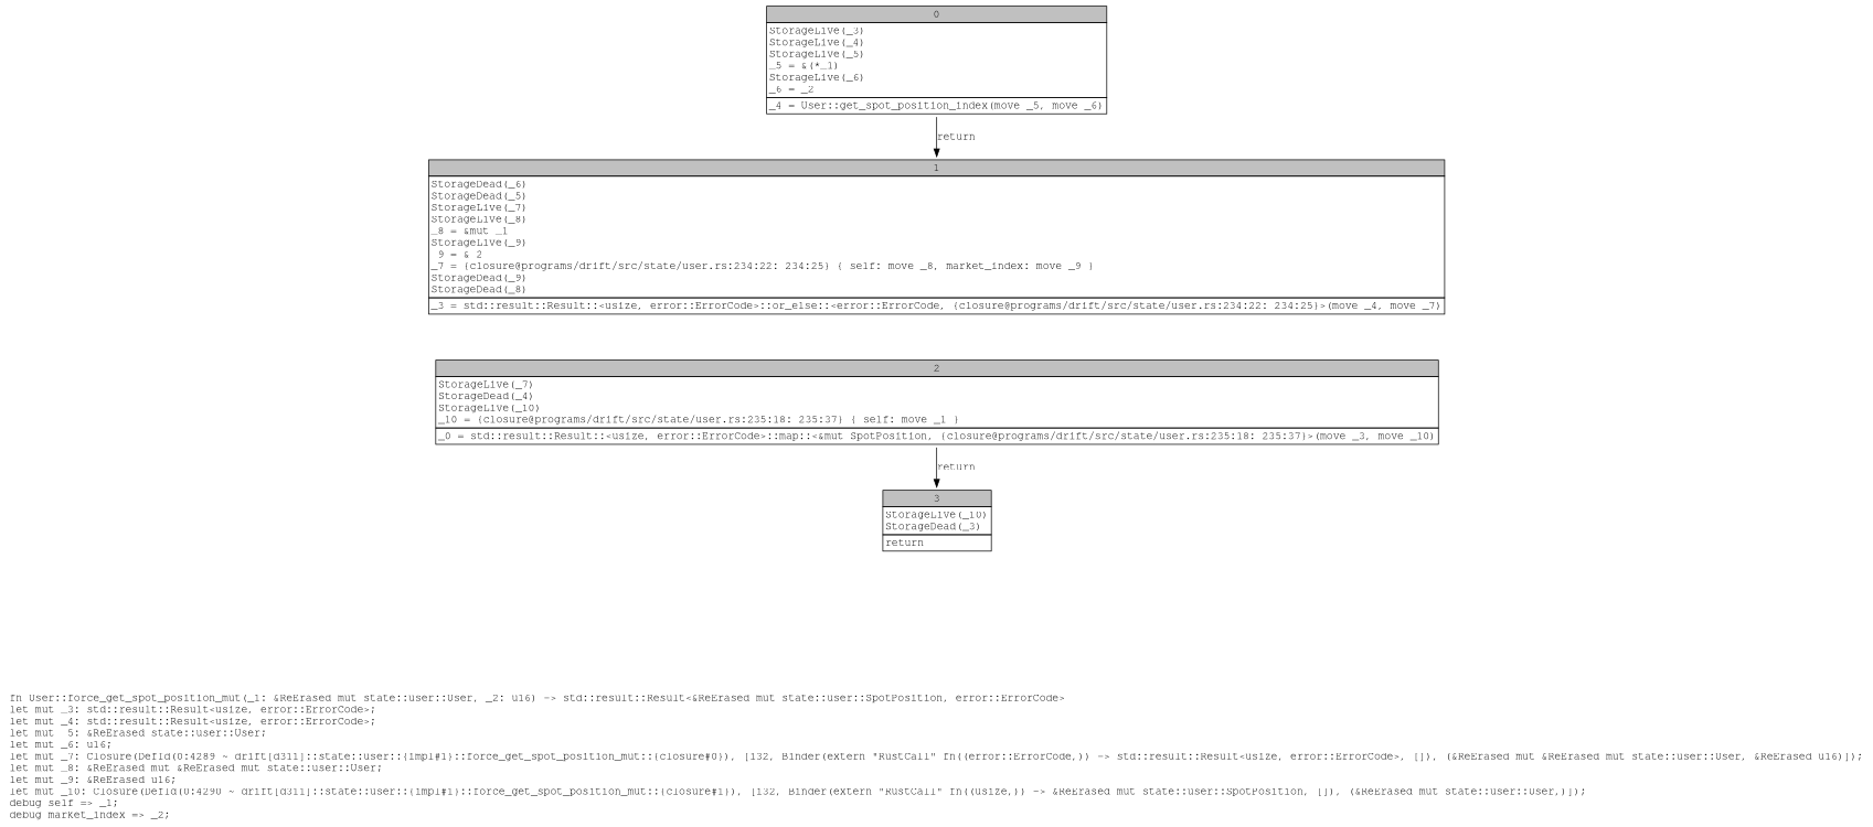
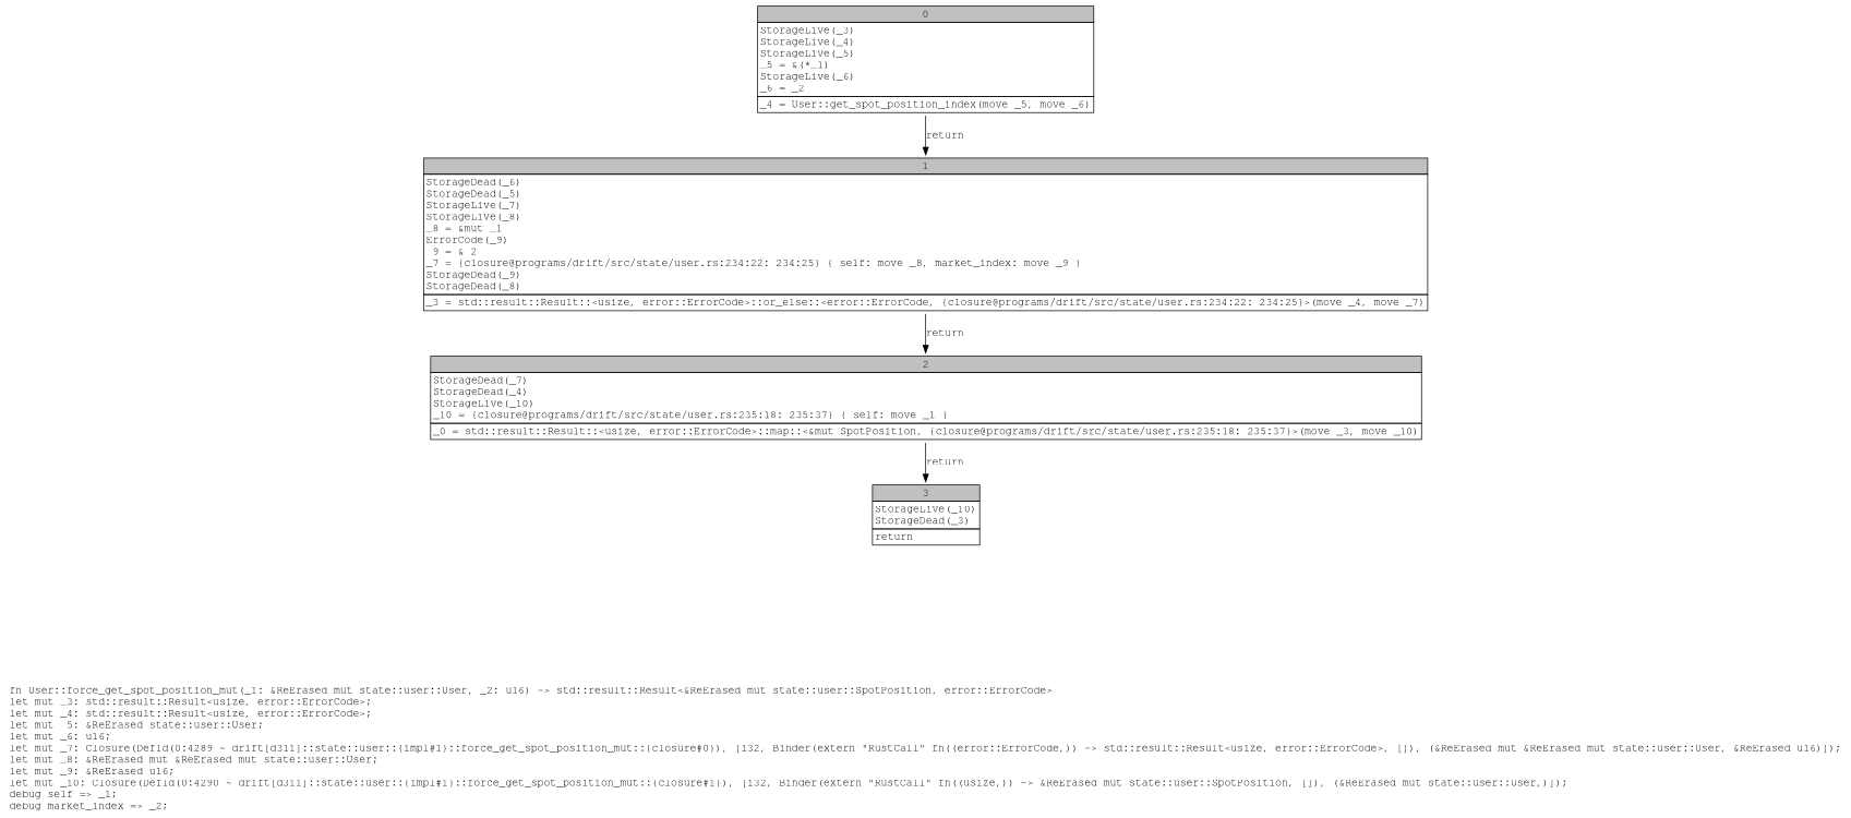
  digraph {
    fontname="Courier, monospace"
    label=<fn User::force_get_spot_position_mut(_1: &amp;ReErased mut state::user::User, _2: u16) -&gt; std::result::Result&lt;&amp;ReErased mut state::user::SpotPosition, error::ErrorCode&gt;<br align="left"/>let mut _3: std::result::Result&lt;usize, error::ErrorCode&gt;;<br align="left"/>let mut _4: std::result::Result&lt;usize, error::ErrorCode&gt;;<br align="left"/>let mut _5: &amp;ReErased state::user::User;<br align="left"/>let mut _6: u16;<br align="left"/>let mut _7: Closure(DefId(0:4289 ~ drift[d311]::state::user::{impl#1}::force_get_spot_position_mut::{closure#0}), [i32, Binder(extern &quot;RustCall&quot; fn((error::ErrorCode,)) -&gt; std::result::Result&lt;usize, error::ErrorCode&gt;, []), (&amp;ReErased mut &amp;ReErased mut state::user::User, &amp;ReErased u16)]);<br align="left"/>let mut _8: &amp;ReErased mut &amp;ReErased mut state::user::User;<br align="left"/>let mut _9: &amp;ReErased u16;<br align="left"/>let mut _10: Closure(DefId(0:4290 ~ drift[d311]::state::user::{impl#1}::force_get_spot_position_mut::{closure#1}), [i32, Binder(extern &quot;RustCall&quot; fn((usize,)) -&gt; &amp;ReErased mut state::user::SpotPosition, []), (&amp;ReErased mut state::user::User,)]);<br align="left"/>debug self =&gt; _1;<br align="left"/>debug market_index =&gt; _2;<br align="left"/>>
    node [fontname="Courier, monospace" shape=none]
    edge [fontname="Courier, monospace"]
    n1 [label=<<table border="0" cellborder="1" cellspacing="0"><tr><td bgcolor="gray" align="center" colspan="1">0</td></tr><tr><td align="left" balign="left">StorageLive(_3)<br/>StorageLive(_4)<br/>StorageLive(_5)<br/>_5 = &amp;(*_1)<br/>StorageLive(_6)<br/>_6 = _2<br/></td></tr><tr><td align="left">_4 = User::get_spot_position_index(move _5, move _6)</td></tr></table>>]
-   n2 [label=<<table border="0" cellborder="1" cellspacing="0"><tr><td bgcolor="gray" align="center" colspan="1">1</td></tr><tr><td align="left" balign="left">StorageDead(_6)<br/>StorageDead(_5)<br/>StorageLive(_7)<br/>StorageLive(_8)<br/>_8 = &amp;mut _1<br/>StorageLive(_9)<br/>_9 = &amp;_2<br/>_7 = {closure@programs/drift/src/state/user.rs:234:22: 234:25} { self: move _8, market_index: move _9 }<br/>StorageDead(_9)<br/>StorageDead(_8)<br/></td></tr><tr><td align="left">_3 = std::result::Result::&lt;usize, error::ErrorCode&gt;::or_else::&lt;error::ErrorCode, {closure@programs/drift/src/state/user.rs:234:22: 234:25}&gt;(move _4, move _7)</td></tr></table>>]
-   n3 [label=<<table border="0" cellborder="1" cellspacing="0"><tr><td bgcolor="gray" align="center" colspan="1">2</td></tr><tr><td align="left" balign="left">StorageLive(_7)<br/>StorageDead(_4)<br/>StorageLive(_10)<br/>_10 = {closure@programs/drift/src/state/user.rs:235:18: 235:37} { self: move _1 }<br/></td></tr><tr><td align="left">_0 = std::result::Result::&lt;usize, error::ErrorCode&gt;::map::&lt;&amp;mut SpotPosition, {closure@programs/drift/src/state/user.rs:235:18: 235:37}&gt;(move _3, move _10)</td></tr></table>>]
+   n2 [label=<<table border="0" cellborder="1" cellspacing="0"><tr><td bgcolor="gray" align="center" colspan="1">1</td></tr><tr><td align="left" balign="left">StorageDead(_6)<br/>StorageDead(_5)<br/>StorageLive(_7)<br/>StorageLive(_8)<br/>_8 = &amp;mut _1<br/>ErrorCode(_9)<br/>_9 = &amp;_2<br/>_7 = {closure@programs/drift/src/state/user.rs:234:22: 234:25} { self: move _8, market_index: move _9 }<br/>StorageDead(_9)<br/>StorageDead(_8)<br/></td></tr><tr><td align="left">_3 = std::result::Result::&lt;usize, error::ErrorCode&gt;::or_else::&lt;error::ErrorCode, {closure@programs/drift/src/state/user.rs:234:22: 234:25}&gt;(move _4, move _7)</td></tr></table>>]
+   n3 [label=<<table border="0" cellborder="1" cellspacing="0"><tr><td bgcolor="gray" align="center" colspan="1">2</td></tr><tr><td align="left" balign="left">StorageDead(_7)<br/>StorageDead(_4)<br/>StorageLive(_10)<br/>_10 = {closure@programs/drift/src/state/user.rs:235:18: 235:37} { self: move _1 }<br/></td></tr><tr><td align="left">_0 = std::result::Result::&lt;usize, error::ErrorCode&gt;::map::&lt;&amp;mut SpotPosition, {closure@programs/drift/src/state/user.rs:235:18: 235:37}&gt;(move _3, move _10)</td></tr></table>>]
    n4 [label=<<table border="0" cellborder="1" cellspacing="0"><tr><td bgcolor="gray" align="center" colspan="1">3</td></tr><tr><td align="left" balign="left">StorageLive(_10)<br/>StorageDead(_3)<br/></td></tr><tr><td align="left">return</td></tr></table>>]
    n1 -> n2 [label=return]
+   n2 -> n3 [label=return]
    n3 -> n4 [label=return]
  }
